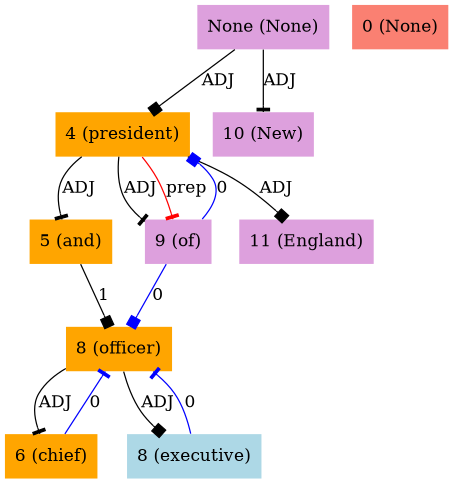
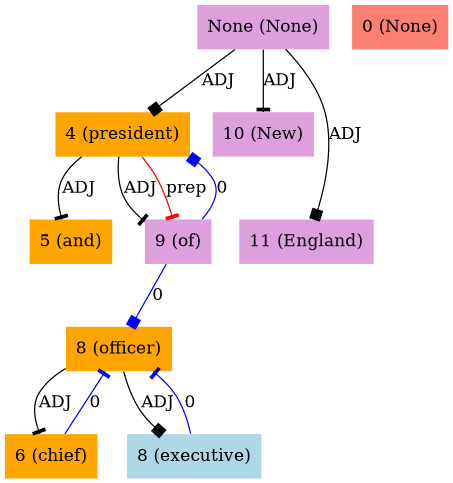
  digraph {
    node [fillcolor=plum shape=plaintext style=filled]
    edge [arrowhead=tee dir=forward]
    n1 [label="None (None)"]
    n2 [fillcolor=orange label="4 (president)"]
    n3 [label="10 (New)"]
    n4 [label="11 (England)"]
    n5 [fillcolor=orange label="5 (and)"]
    n6 [label="9 (of)"]
    n7 [fillcolor=orange label="8 (officer)"]
    n8 [fillcolor=salmon label="0 (None)"]
    n9 [fillcolor=orange label="6 (chief)"]
    n10 [fillcolor=lightblue label="8 (executive)"]
    n1 -> n2 [arrowhead=box label=ADJ]
    n1 -> n3 [label=ADJ]
-   n2 -> n4 [arrowhead=box label=ADJ]
+   n1 -> n4 [arrowhead=box label=ADJ]
    n2 -> n5 [label=ADJ]
    n2 -> n6 [label=ADJ]
    n2 -> n6 [color=red label=prep]
-   n5 -> n7 [arrowhead=box label=1]
    n6 -> n2 [arrowhead=box color=blue label=0]
    n6 -> n7 [arrowhead=box color=blue label=0]
    n7 -> n9 [label=ADJ]
    n7 -> n10 [arrowhead=box label=ADJ]
    n9 -> n7 [color=blue label=0]
    n10 -> n7 [color=blue label=0]
  }
